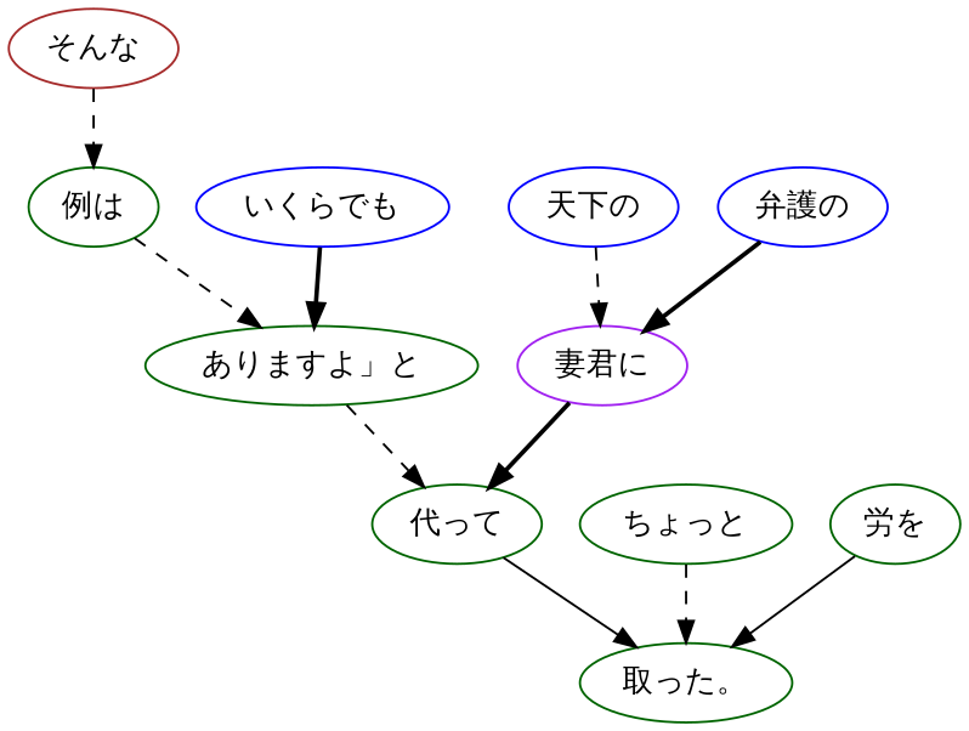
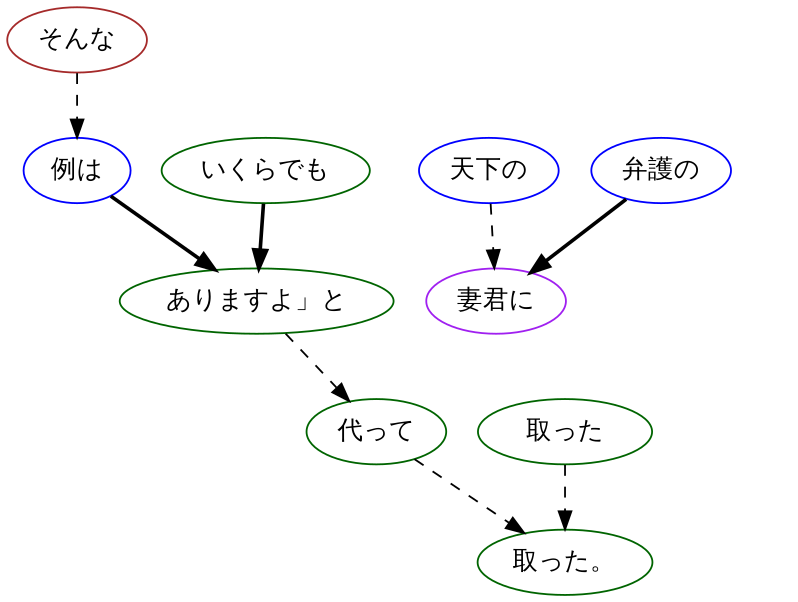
  digraph {
    node [color=darkgreen]
    edge [style=dashed]
    n1 [color=brown label="そんな"]
-   n2 [label="例は"]
+   n2 [color=blue label="例は"]
    n3 [label="ありますよ」と"]
    n4 [label="代って"]
-   n5 [color=blue label="いくらでも"]
+   n5 [label="いくらでも"]
    n6 [label="取った。"]
    n7 [color=blue label="天下の"]
    n8 [color=purple label="妻君に"]
-   n9 [label="ちょっと"]
+   n9 [label="取った"]
    n10 [color=blue label="弁護の"]
-   n11 [label="労を"]
    n1 -> n2
-   n2 -> n3
+   n2 -> n3 [style=bold]
    n3 -> n4
-   n4 -> n6 [style=solid]
+   n4 -> n6
    n5 -> n3 [style=bold]
    n7 -> n8
-   n8 -> n4 [style=bold]
    n9 -> n6
    n10 -> n8 [style=bold]
-   n11 -> n6 [style=solid]
  }
